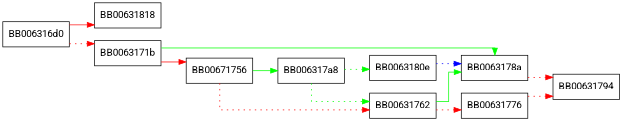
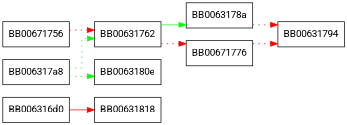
  digraph {
    fontname=Roboto
    rankdir=LR
    splines=ortho
    node [fontname=Roboto shape=box]
    edge [color=red fontname=Roboto style=dotted]
    BB006316d0
    BB00631818
-   BB0063171b
    BB0063178a
    n5 [label=BB00671756]
    BB00631794
    BB006317a8
    BB00631762
    BB0063180e
-   BB00631776
+   BB00631776 [label=BB00671776]
    BB006316d0 -> BB00631818 [style=solid]
-   BB006316d0 -> BB0063171b
-   BB0063171b -> BB0063178a [color=green style=solid]
-   BB0063171b -> n5 [style=solid]
    BB0063178a -> BB00631794
-   n5 -> BB006317a8 [color=green style=solid]
    n5 -> BB00631762
    BB006317a8 -> BB00631762 [color=green]
    BB006317a8 -> BB0063180e [color=green]
    BB00631762 -> BB0063178a [color=green style=solid]
    BB00631762 -> BB00631776
-   BB0063180e -> BB0063178a [color=blue]
    BB00631776 -> BB00631794
  }
